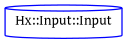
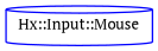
  digraph {
    rankdir=TB
    fontname="PT Serif"
-   n1 [color=blue fillcolor=white fontname="PT Serif" fontsize=10 height=0.2 label="Hx::Input::Input" shape=cylinder style=filled width=0.4]
+   n1 [color=blue fillcolor=white fontname="PT Serif" fontsize=10 height=0.2 label="Hx::Input::Mouse" shape=cylinder style=filled width=0.4]
  }
